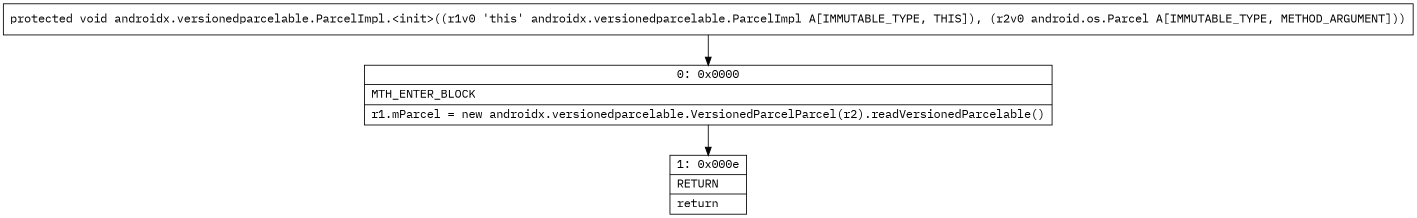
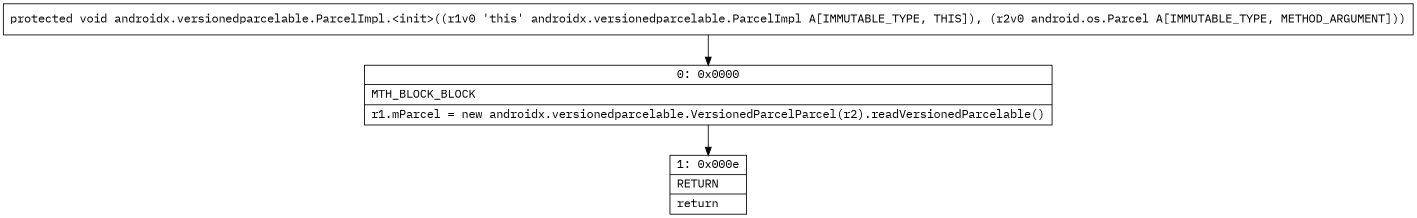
  digraph {
    fontname="IBM Plex Mono"
    node [shape=record fontname="IBM Plex Mono"]
    edge [fontname="IBM Plex Mono"]
-   n1 [label="{0\:\ 0x0000|MTH_ENTER_BLOCK\l|r1.mParcel = new androidx.versionedparcelable.VersionedParcelParcel(r2).readVersionedParcelable()\l}"]
+   n1 [label="{0\:\ 0x0000|MTH_BLOCK_BLOCK\l|r1.mParcel = new androidx.versionedparcelable.VersionedParcelParcel(r2).readVersionedParcelable()\l}"]
    n2 [label="{1\:\ 0x000e|RETURN\l|return\l}"]
    n3 [label="{protected void androidx.versionedparcelable.ParcelImpl.\<init\>((r1v0 'this' androidx.versionedparcelable.ParcelImpl A[IMMUTABLE_TYPE, THIS]), (r2v0 android.os.Parcel A[IMMUTABLE_TYPE, METHOD_ARGUMENT])) }"]
    n1 -> n2
    n3 -> n1
  }
